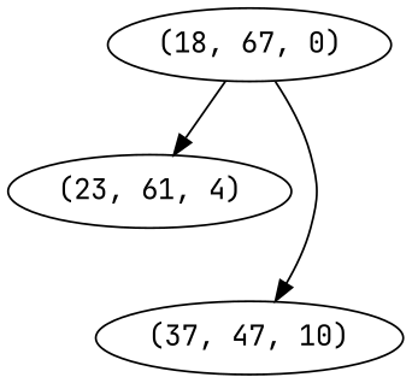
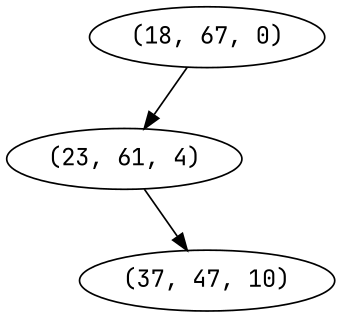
  digraph {
    fontname="JetBrains Mono"
    node [fontname="JetBrains Mono"]
    edge [fontname="JetBrains Mono"]
    n1 [label="(18, 67, 0)"]
    "(23, 61, 4)"
    "(37, 47, 10)"
    n1 -> "(23, 61, 4)"
-   n1 -> "(37, 47, 10)"
+   "(23, 61, 4)" -> "(37, 47, 10)"
  }
